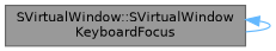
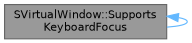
  digraph {
    rankdir=TB
-   n1 [color=gray40 fillcolor=grey60 fontcolor=black fontname=Helvetica fontsize=10 height=0.2 label="SVirtualWindow::SVirtualWindow\lKeyboardFocus" shape=box style=filled width=0.4]
+   n1 [color=gray40 fillcolor=grey60 fontcolor=black fontname=Helvetica fontsize=10 height=0.2 label="SVirtualWindow::Supports\lKeyboardFocus" shape=box style=filled width=0.4]
    n1 -> n1 [color=steelblue1 dir=back fontname=Helvetica fontsize=10 labelfontname=Helvetica labelfontsize=10 style=solid]
  }
